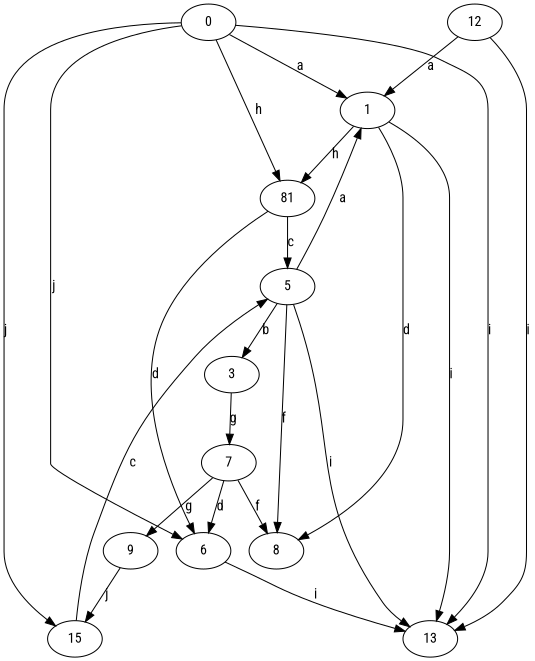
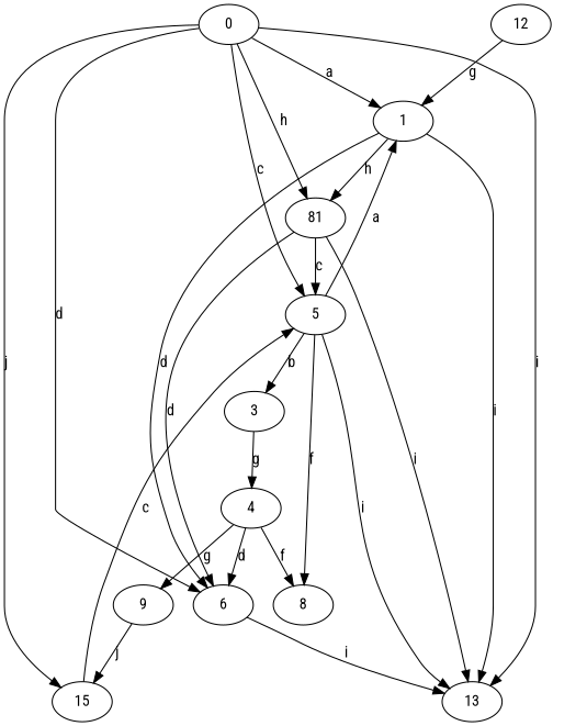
  strict digraph {
    fontname="Roboto Condensed"
    node [fontname="Roboto Condensed"]
    edge [fontname="Roboto Condensed"]
    0
    1
    5
    6
    n5 [label=81]
    13
    15
    3
    8
    12
-   7
+   7 [label=4]
    9
    0 -> 1 [label=a]
-   0 -> 6 [label=j]
+   0 -> 5 [label=c]
+   0 -> 6 [label=d]
    0 -> n5 [label=h]
    0 -> 13 [label=i]
    0 -> 15 [label=j]
-   1 -> 8 [label=d]
+   1 -> 6 [label=d]
    1 -> n5 [label=h]
    1 -> 13 [label=i]
    5 -> 1 [label=a]
    5 -> 13 [label=i]
    5 -> 3 [label=b]
    5 -> 8 [label=f]
    6 -> 13 [label=i]
    n5 -> 5 [label=c]
    n5 -> 6 [label=d]
    15 -> 5 [label=c]
    3 -> 7 [label=g]
-   12 -> 1 [label=a]
-   12 -> 13 [label=i]
+   12 -> 1 [label=g]
+   n5 -> 13 [label=i]
    7 -> 6 [label=d]
    7 -> 8 [label=f]
    7 -> 9 [label=g]
    9 -> 15 [label=j]
  }
